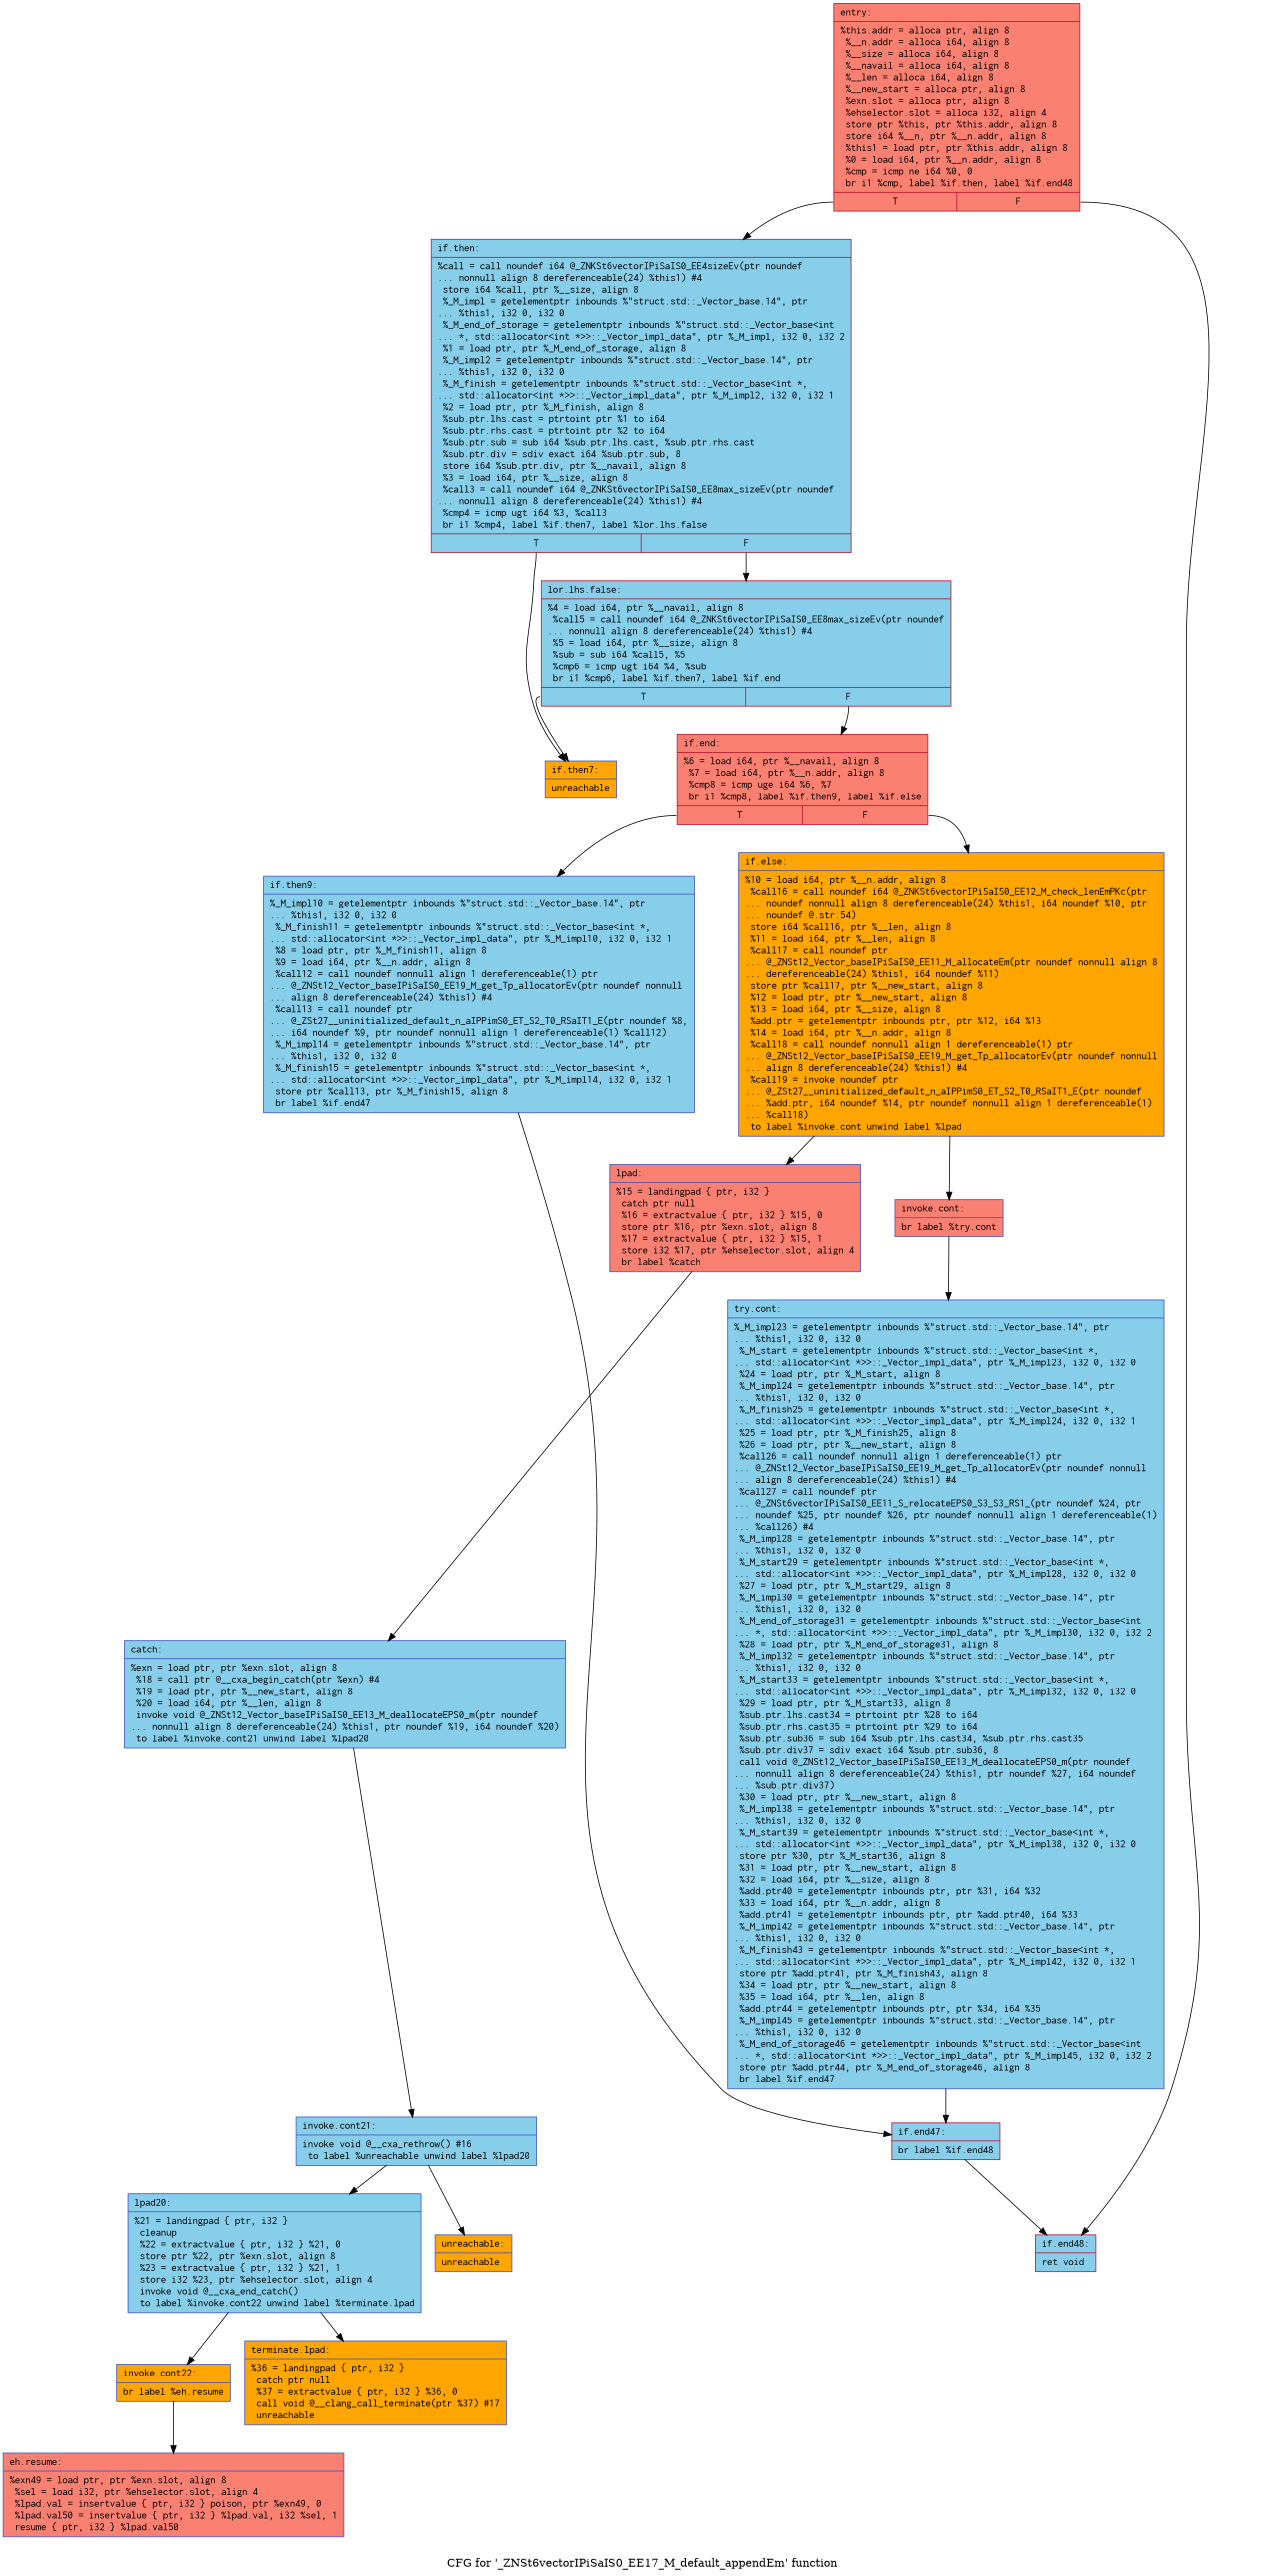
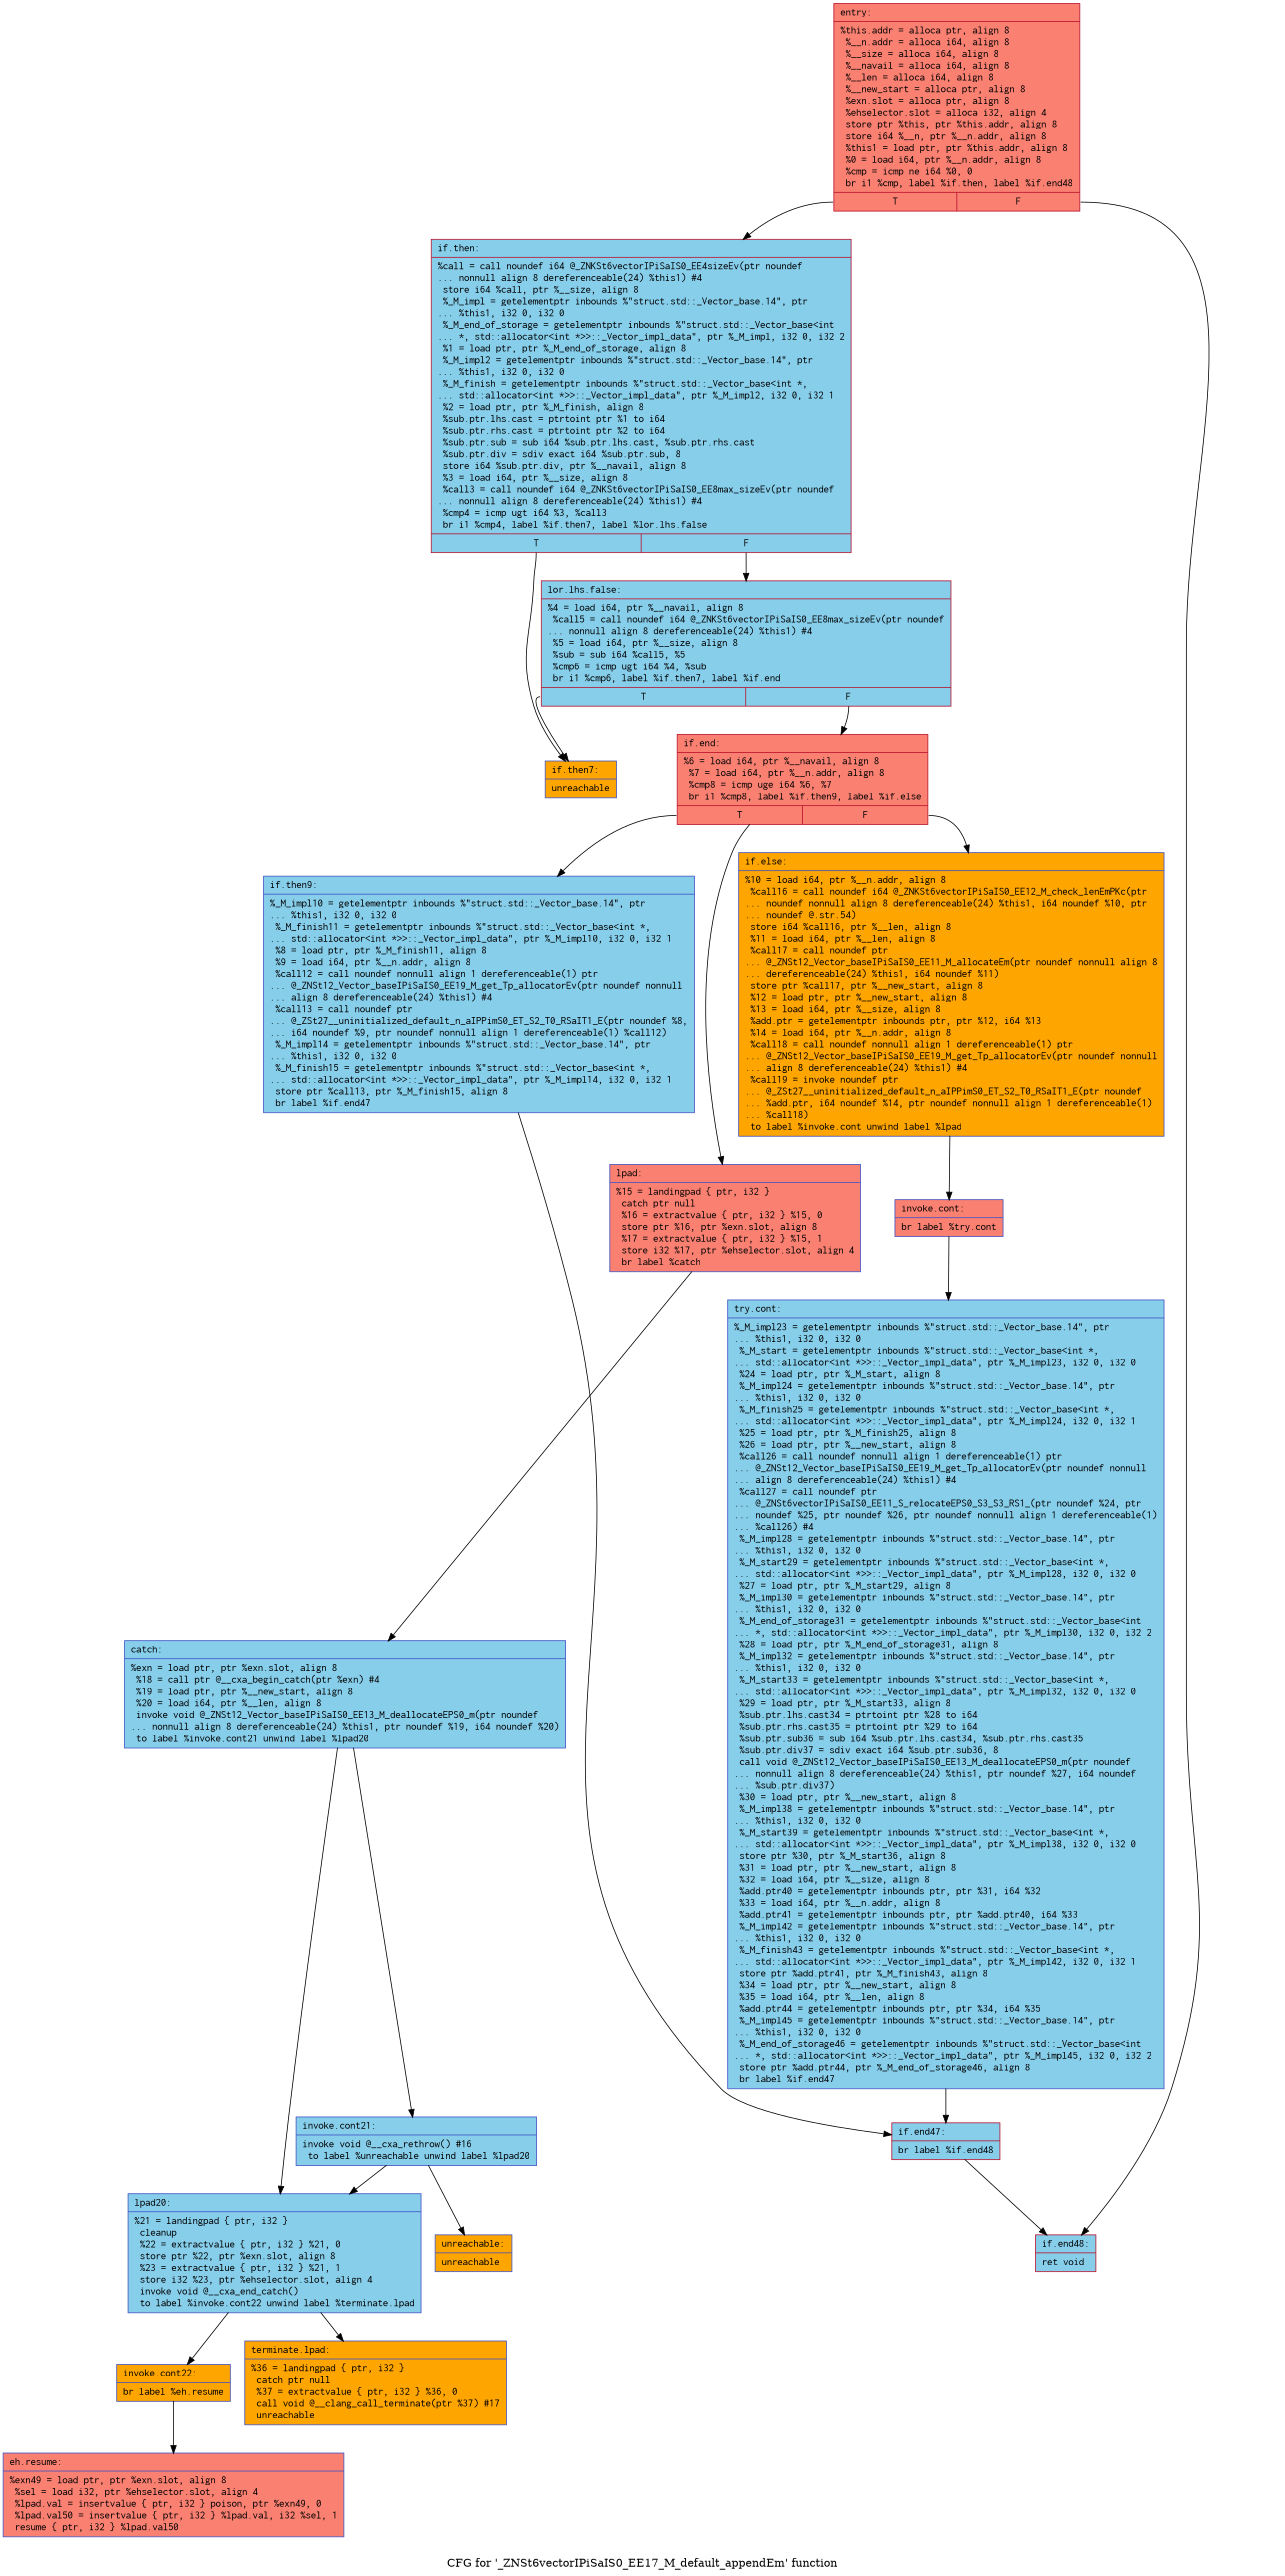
  digraph {
    label="CFG for '_ZNSt6vectorIPiSaIS0_EE17_M_default_appendEm' function"
    node [color="#3d50c3ff" fillcolor=skyblue fontname=Courier shape=record style=filled]
    n1 [color="#b70d28ff" fillcolor=salmon label="{entry:\l|  %this.addr = alloca ptr, align 8\l  %__n.addr = alloca i64, align 8\l  %__size = alloca i64, align 8\l  %__navail = alloca i64, align 8\l  %__len = alloca i64, align 8\l  %__new_start = alloca ptr, align 8\l  %exn.slot = alloca ptr, align 8\l  %ehselector.slot = alloca i32, align 4\l  store ptr %this, ptr %this.addr, align 8\l  store i64 %__n, ptr %__n.addr, align 8\l  %this1 = load ptr, ptr %this.addr, align 8\l  %0 = load i64, ptr %__n.addr, align 8\l  %cmp = icmp ne i64 %0, 0\l  br i1 %cmp, label %if.then, label %if.end48\l|{<s0>T|<s1>F}}"]
    n2 [color="#b70d28ff" label="{if.then:\l|  %call = call noundef i64 @_ZNKSt6vectorIPiSaIS0_EE4sizeEv(ptr noundef\l... nonnull align 8 dereferenceable(24) %this1) #4\l  store i64 %call, ptr %__size, align 8\l  %_M_impl = getelementptr inbounds %\"struct.std::_Vector_base.14\", ptr\l... %this1, i32 0, i32 0\l  %_M_end_of_storage = getelementptr inbounds %\"struct.std::_Vector_base\<int\l... *, std::allocator\<int *\>\>::_Vector_impl_data\", ptr %_M_impl, i32 0, i32 2\l  %1 = load ptr, ptr %_M_end_of_storage, align 8\l  %_M_impl2 = getelementptr inbounds %\"struct.std::_Vector_base.14\", ptr\l... %this1, i32 0, i32 0\l  %_M_finish = getelementptr inbounds %\"struct.std::_Vector_base\<int *,\l... std::allocator\<int *\>\>::_Vector_impl_data\", ptr %_M_impl2, i32 0, i32 1\l  %2 = load ptr, ptr %_M_finish, align 8\l  %sub.ptr.lhs.cast = ptrtoint ptr %1 to i64\l  %sub.ptr.rhs.cast = ptrtoint ptr %2 to i64\l  %sub.ptr.sub = sub i64 %sub.ptr.lhs.cast, %sub.ptr.rhs.cast\l  %sub.ptr.div = sdiv exact i64 %sub.ptr.sub, 8\l  store i64 %sub.ptr.div, ptr %__navail, align 8\l  %3 = load i64, ptr %__size, align 8\l  %call3 = call noundef i64 @_ZNKSt6vectorIPiSaIS0_EE8max_sizeEv(ptr noundef\l... nonnull align 8 dereferenceable(24) %this1) #4\l  %cmp4 = icmp ugt i64 %3, %call3\l  br i1 %cmp4, label %if.then7, label %lor.lhs.false\l|{<s0>T|<s1>F}}"]
    n3 [color="#b70d28ff" label="{if.end48:\l|  ret void\l}"]
    n4 [fillcolor=orange label="{if.then7:\l|  unreachable\l}"]
    n5 [color="#b70d28ff" label="{lor.lhs.false:\l|  %4 = load i64, ptr %__navail, align 8\l  %call5 = call noundef i64 @_ZNKSt6vectorIPiSaIS0_EE8max_sizeEv(ptr noundef\l... nonnull align 8 dereferenceable(24) %this1) #4\l  %5 = load i64, ptr %__size, align 8\l  %sub = sub i64 %call5, %5\l  %cmp6 = icmp ugt i64 %4, %sub\l  br i1 %cmp6, label %if.then7, label %if.end\l|{<s0>T|<s1>F}}"]
    n6 [color="#b70d28ff" fillcolor=salmon label="{if.end:\l|  %6 = load i64, ptr %__navail, align 8\l  %7 = load i64, ptr %__n.addr, align 8\l  %cmp8 = icmp uge i64 %6, %7\l  br i1 %cmp8, label %if.then9, label %if.else\l|{<s0>T|<s1>F}}"]
    n7 [label="{if.then9:\l|  %_M_impl10 = getelementptr inbounds %\"struct.std::_Vector_base.14\", ptr\l... %this1, i32 0, i32 0\l  %_M_finish11 = getelementptr inbounds %\"struct.std::_Vector_base\<int *,\l... std::allocator\<int *\>\>::_Vector_impl_data\", ptr %_M_impl10, i32 0, i32 1\l  %8 = load ptr, ptr %_M_finish11, align 8\l  %9 = load i64, ptr %__n.addr, align 8\l  %call12 = call noundef nonnull align 1 dereferenceable(1) ptr\l... @_ZNSt12_Vector_baseIPiSaIS0_EE19_M_get_Tp_allocatorEv(ptr noundef nonnull\l... align 8 dereferenceable(24) %this1) #4\l  %call13 = call noundef ptr\l... @_ZSt27__uninitialized_default_n_aIPPimS0_ET_S2_T0_RSaIT1_E(ptr noundef %8,\l... i64 noundef %9, ptr noundef nonnull align 1 dereferenceable(1) %call12)\l  %_M_impl14 = getelementptr inbounds %\"struct.std::_Vector_base.14\", ptr\l... %this1, i32 0, i32 0\l  %_M_finish15 = getelementptr inbounds %\"struct.std::_Vector_base\<int *,\l... std::allocator\<int *\>\>::_Vector_impl_data\", ptr %_M_impl14, i32 0, i32 1\l  store ptr %call13, ptr %_M_finish15, align 8\l  br label %if.end47\l}"]
    n8 [fillcolor=orange label="{if.else:\l|  %10 = load i64, ptr %__n.addr, align 8\l  %call16 = call noundef i64 @_ZNKSt6vectorIPiSaIS0_EE12_M_check_lenEmPKc(ptr\l... noundef nonnull align 8 dereferenceable(24) %this1, i64 noundef %10, ptr\l... noundef @.str.54)\l  store i64 %call16, ptr %__len, align 8\l  %11 = load i64, ptr %__len, align 8\l  %call17 = call noundef ptr\l... @_ZNSt12_Vector_baseIPiSaIS0_EE11_M_allocateEm(ptr noundef nonnull align 8\l... dereferenceable(24) %this1, i64 noundef %11)\l  store ptr %call17, ptr %__new_start, align 8\l  %12 = load ptr, ptr %__new_start, align 8\l  %13 = load i64, ptr %__size, align 8\l  %add.ptr = getelementptr inbounds ptr, ptr %12, i64 %13\l  %14 = load i64, ptr %__n.addr, align 8\l  %call18 = call noundef nonnull align 1 dereferenceable(1) ptr\l... @_ZNSt12_Vector_baseIPiSaIS0_EE19_M_get_Tp_allocatorEv(ptr noundef nonnull\l... align 8 dereferenceable(24) %this1) #4\l  %call19 = invoke noundef ptr\l... @_ZSt27__uninitialized_default_n_aIPPimS0_ET_S2_T0_RSaIT1_E(ptr noundef\l... %add.ptr, i64 noundef %14, ptr noundef nonnull align 1 dereferenceable(1)\l... %call18)\l          to label %invoke.cont unwind label %lpad\l}"]
    n9 [color="#b70d28ff" label="{if.end47:\l|  br label %if.end48\l}"]
    n10 [fillcolor=salmon label="{invoke.cont:\l|  br label %try.cont\l}"]
    n11 [fillcolor=salmon label="{lpad:\l|  %15 = landingpad \{ ptr, i32 \}\l          catch ptr null\l  %16 = extractvalue \{ ptr, i32 \} %15, 0\l  store ptr %16, ptr %exn.slot, align 8\l  %17 = extractvalue \{ ptr, i32 \} %15, 1\l  store i32 %17, ptr %ehselector.slot, align 4\l  br label %catch\l}"]
    n12 [label="{try.cont:\l|  %_M_impl23 = getelementptr inbounds %\"struct.std::_Vector_base.14\", ptr\l... %this1, i32 0, i32 0\l  %_M_start = getelementptr inbounds %\"struct.std::_Vector_base\<int *,\l... std::allocator\<int *\>\>::_Vector_impl_data\", ptr %_M_impl23, i32 0, i32 0\l  %24 = load ptr, ptr %_M_start, align 8\l  %_M_impl24 = getelementptr inbounds %\"struct.std::_Vector_base.14\", ptr\l... %this1, i32 0, i32 0\l  %_M_finish25 = getelementptr inbounds %\"struct.std::_Vector_base\<int *,\l... std::allocator\<int *\>\>::_Vector_impl_data\", ptr %_M_impl24, i32 0, i32 1\l  %25 = load ptr, ptr %_M_finish25, align 8\l  %26 = load ptr, ptr %__new_start, align 8\l  %call26 = call noundef nonnull align 1 dereferenceable(1) ptr\l... @_ZNSt12_Vector_baseIPiSaIS0_EE19_M_get_Tp_allocatorEv(ptr noundef nonnull\l... align 8 dereferenceable(24) %this1) #4\l  %call27 = call noundef ptr\l... @_ZNSt6vectorIPiSaIS0_EE11_S_relocateEPS0_S3_S3_RS1_(ptr noundef %24, ptr\l... noundef %25, ptr noundef %26, ptr noundef nonnull align 1 dereferenceable(1)\l... %call26) #4\l  %_M_impl28 = getelementptr inbounds %\"struct.std::_Vector_base.14\", ptr\l... %this1, i32 0, i32 0\l  %_M_start29 = getelementptr inbounds %\"struct.std::_Vector_base\<int *,\l... std::allocator\<int *\>\>::_Vector_impl_data\", ptr %_M_impl28, i32 0, i32 0\l  %27 = load ptr, ptr %_M_start29, align 8\l  %_M_impl30 = getelementptr inbounds %\"struct.std::_Vector_base.14\", ptr\l... %this1, i32 0, i32 0\l  %_M_end_of_storage31 = getelementptr inbounds %\"struct.std::_Vector_base\<int\l... *, std::allocator\<int *\>\>::_Vector_impl_data\", ptr %_M_impl30, i32 0, i32 2\l  %28 = load ptr, ptr %_M_end_of_storage31, align 8\l  %_M_impl32 = getelementptr inbounds %\"struct.std::_Vector_base.14\", ptr\l... %this1, i32 0, i32 0\l  %_M_start33 = getelementptr inbounds %\"struct.std::_Vector_base\<int *,\l... std::allocator\<int *\>\>::_Vector_impl_data\", ptr %_M_impl32, i32 0, i32 0\l  %29 = load ptr, ptr %_M_start33, align 8\l  %sub.ptr.lhs.cast34 = ptrtoint ptr %28 to i64\l  %sub.ptr.rhs.cast35 = ptrtoint ptr %29 to i64\l  %sub.ptr.sub36 = sub i64 %sub.ptr.lhs.cast34, %sub.ptr.rhs.cast35\l  %sub.ptr.div37 = sdiv exact i64 %sub.ptr.sub36, 8\l  call void @_ZNSt12_Vector_baseIPiSaIS0_EE13_M_deallocateEPS0_m(ptr noundef\l... nonnull align 8 dereferenceable(24) %this1, ptr noundef %27, i64 noundef\l... %sub.ptr.div37)\l  %30 = load ptr, ptr %__new_start, align 8\l  %_M_impl38 = getelementptr inbounds %\"struct.std::_Vector_base.14\", ptr\l... %this1, i32 0, i32 0\l  %_M_start39 = getelementptr inbounds %\"struct.std::_Vector_base\<int *,\l... std::allocator\<int *\>\>::_Vector_impl_data\", ptr %_M_impl38, i32 0, i32 0\l  store ptr %30, ptr %_M_start36, align 8\l  %31 = load ptr, ptr %__new_start, align 8\l  %32 = load i64, ptr %__size, align 8\l  %add.ptr40 = getelementptr inbounds ptr, ptr %31, i64 %32\l  %33 = load i64, ptr %__n.addr, align 8\l  %add.ptr41 = getelementptr inbounds ptr, ptr %add.ptr40, i64 %33\l  %_M_impl42 = getelementptr inbounds %\"struct.std::_Vector_base.14\", ptr\l... %this1, i32 0, i32 0\l  %_M_finish43 = getelementptr inbounds %\"struct.std::_Vector_base\<int *,\l... std::allocator\<int *\>\>::_Vector_impl_data\", ptr %_M_impl42, i32 0, i32 1\l  store ptr %add.ptr41, ptr %_M_finish43, align 8\l  %34 = load ptr, ptr %__new_start, align 8\l  %35 = load i64, ptr %__len, align 8\l  %add.ptr44 = getelementptr inbounds ptr, ptr %34, i64 %35\l  %_M_impl45 = getelementptr inbounds %\"struct.std::_Vector_base.14\", ptr\l... %this1, i32 0, i32 0\l  %_M_end_of_storage46 = getelementptr inbounds %\"struct.std::_Vector_base\<int\l... *, std::allocator\<int *\>\>::_Vector_impl_data\", ptr %_M_impl45, i32 0, i32 2\l  store ptr %add.ptr44, ptr %_M_end_of_storage46, align 8\l  br label %if.end47\l}"]
    n13 [label="{catch:\l|  %exn = load ptr, ptr %exn.slot, align 8\l  %18 = call ptr @__cxa_begin_catch(ptr %exn) #4\l  %19 = load ptr, ptr %__new_start, align 8\l  %20 = load i64, ptr %__len, align 8\l  invoke void @_ZNSt12_Vector_baseIPiSaIS0_EE13_M_deallocateEPS0_m(ptr noundef\l... nonnull align 8 dereferenceable(24) %this1, ptr noundef %19, i64 noundef %20)\l          to label %invoke.cont21 unwind label %lpad20\l}"]
    n14 [label="{invoke.cont21:\l|  invoke void @__cxa_rethrow() #16\l          to label %unreachable unwind label %lpad20\l}"]
    n15 [label="{lpad20:\l|  %21 = landingpad \{ ptr, i32 \}\l          cleanup\l  %22 = extractvalue \{ ptr, i32 \} %21, 0\l  store ptr %22, ptr %exn.slot, align 8\l  %23 = extractvalue \{ ptr, i32 \} %21, 1\l  store i32 %23, ptr %ehselector.slot, align 4\l  invoke void @__cxa_end_catch()\l          to label %invoke.cont22 unwind label %terminate.lpad\l}"]
    n16 [fillcolor=orange label="{unreachable:\l|  unreachable\l}"]
    n17 [fillcolor=orange label="{invoke.cont22:\l|  br label %eh.resume\l}"]
    n18 [fillcolor=orange label="{terminate.lpad:\l|  %36 = landingpad \{ ptr, i32 \}\l          catch ptr null\l  %37 = extractvalue \{ ptr, i32 \} %36, 0\l  call void @__clang_call_terminate(ptr %37) #17\l  unreachable\l}"]
    n19 [fillcolor=salmon label="{eh.resume:\l|  %exn49 = load ptr, ptr %exn.slot, align 8\l  %sel = load i32, ptr %ehselector.slot, align 4\l  %lpad.val = insertvalue \{ ptr, i32 \} poison, ptr %exn49, 0\l  %lpad.val50 = insertvalue \{ ptr, i32 \} %lpad.val, i32 %sel, 1\l  resume \{ ptr, i32 \} %lpad.val50\l}"]
    n1 -> n2 [tailport=s0]
    n1 -> n3 [tailport=s1]
    n2 -> n4 [tailport=s0]
    n2 -> n5 [tailport=s1]
    n5 -> n4 [tailport=s0]
    n5 -> n6 [tailport=s1]
    n6 -> n7 [tailport=s0]
    n6 -> n8 [tailport=s1]
    n7 -> n9
    n8 -> n10
-   n8 -> n11
+   n6 -> n11
    n9 -> n3
    n10 -> n12
    n11 -> n13
    n12 -> n9
    n13 -> n14
+   n13 -> n15
    n14 -> n15
    n14 -> n16
    n15 -> n17
    n15 -> n18
    n17 -> n19
  }
